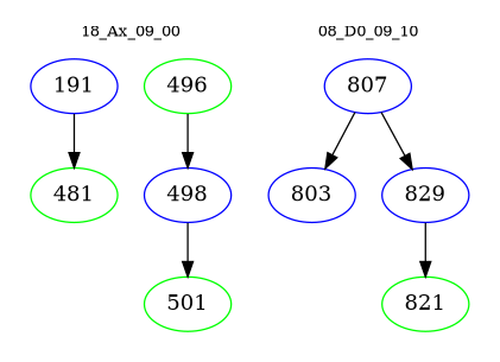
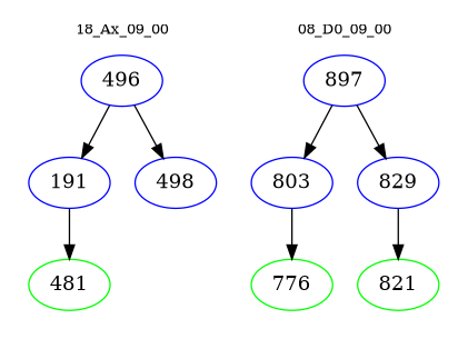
  digraph {
    node [color=blue]
    edge [color=black]
-   n1 [color=green label=496]
+   n1 [label=496]
    n2 [label=191]
    n3 [label=498]
    n4 [color=green label=481]
-   n5 [color=green label=501]
-   n6 [label=807]
+   n6 [label=897]
    n7 [label=803]
    n8 [label=829]
+   n9 [color=green label=776]
    n10 [color=green label=821]
    subgraph cluster_1 {
      color=white
      fontsize=10
      label="18_Ax_09_00"
      n1
      n2
      n3
      n4
-     n5
    }
    subgraph cluster_2 {
      color=white
      fontsize=10
-     label="08_D0_09_10"
+     label="08_D0_09_00"
      n6
      n7
      n8
+     n9
      n10
    }
+   n1 -> n2
    n1 -> n3
    n2 -> n4
-   n3 -> n5
    n6 -> n7
    n6 -> n8
+   n7 -> n9
    n8 -> n10
  }
